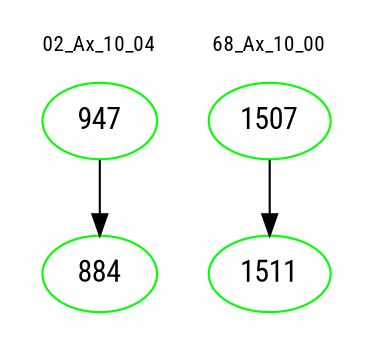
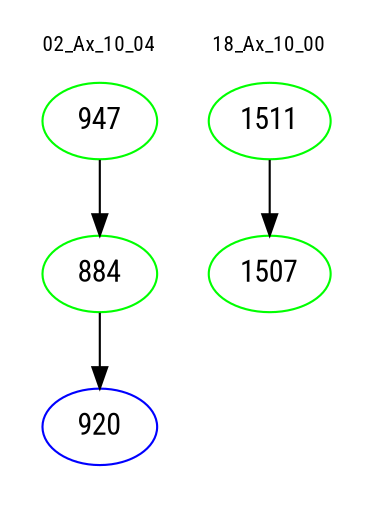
  digraph {
    fontname="Roboto Condensed"
    node [color=green fontname="Roboto Condensed"]
    edge [color=black fontname="Roboto Condensed"]
    n1 [label=947]
    n2 [label=884]
+   n3 [color=blue label=920]
    n4 [label=1511]
    n5 [label=1507]
    subgraph cluster_1 {
      color=white
      fontsize=10
      label="02_Ax_10_04"
      n1
      n2
+     n3
    }
    subgraph cluster_2 {
      color=white
      fontsize=10
-     label="68_Ax_10_00"
+     label="18_Ax_10_00"
      n4
      n5
    }
    n1 -> n2
-   n5 -> n4
+   n2 -> n3
+   n4 -> n5
  }
